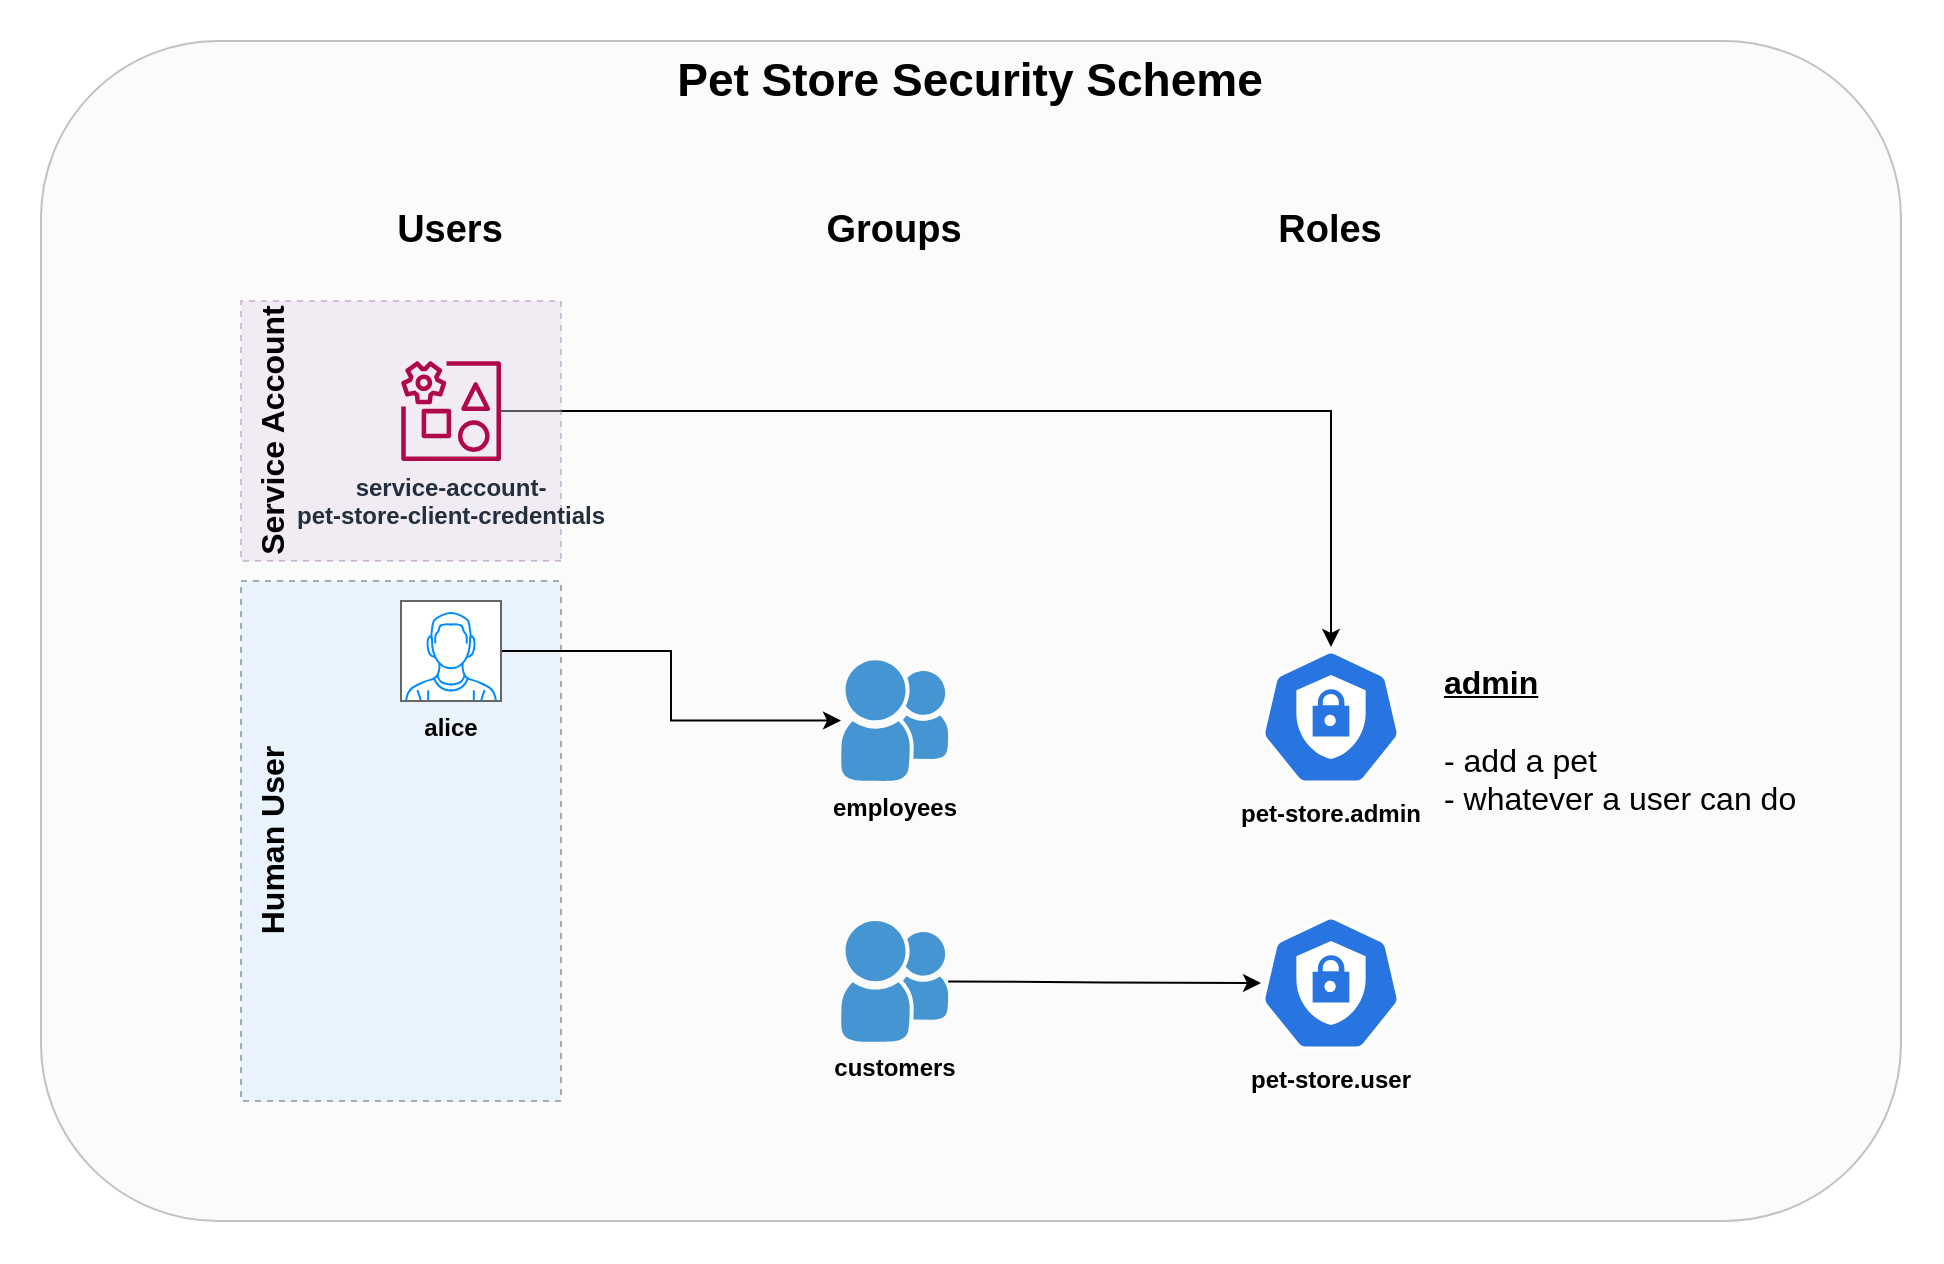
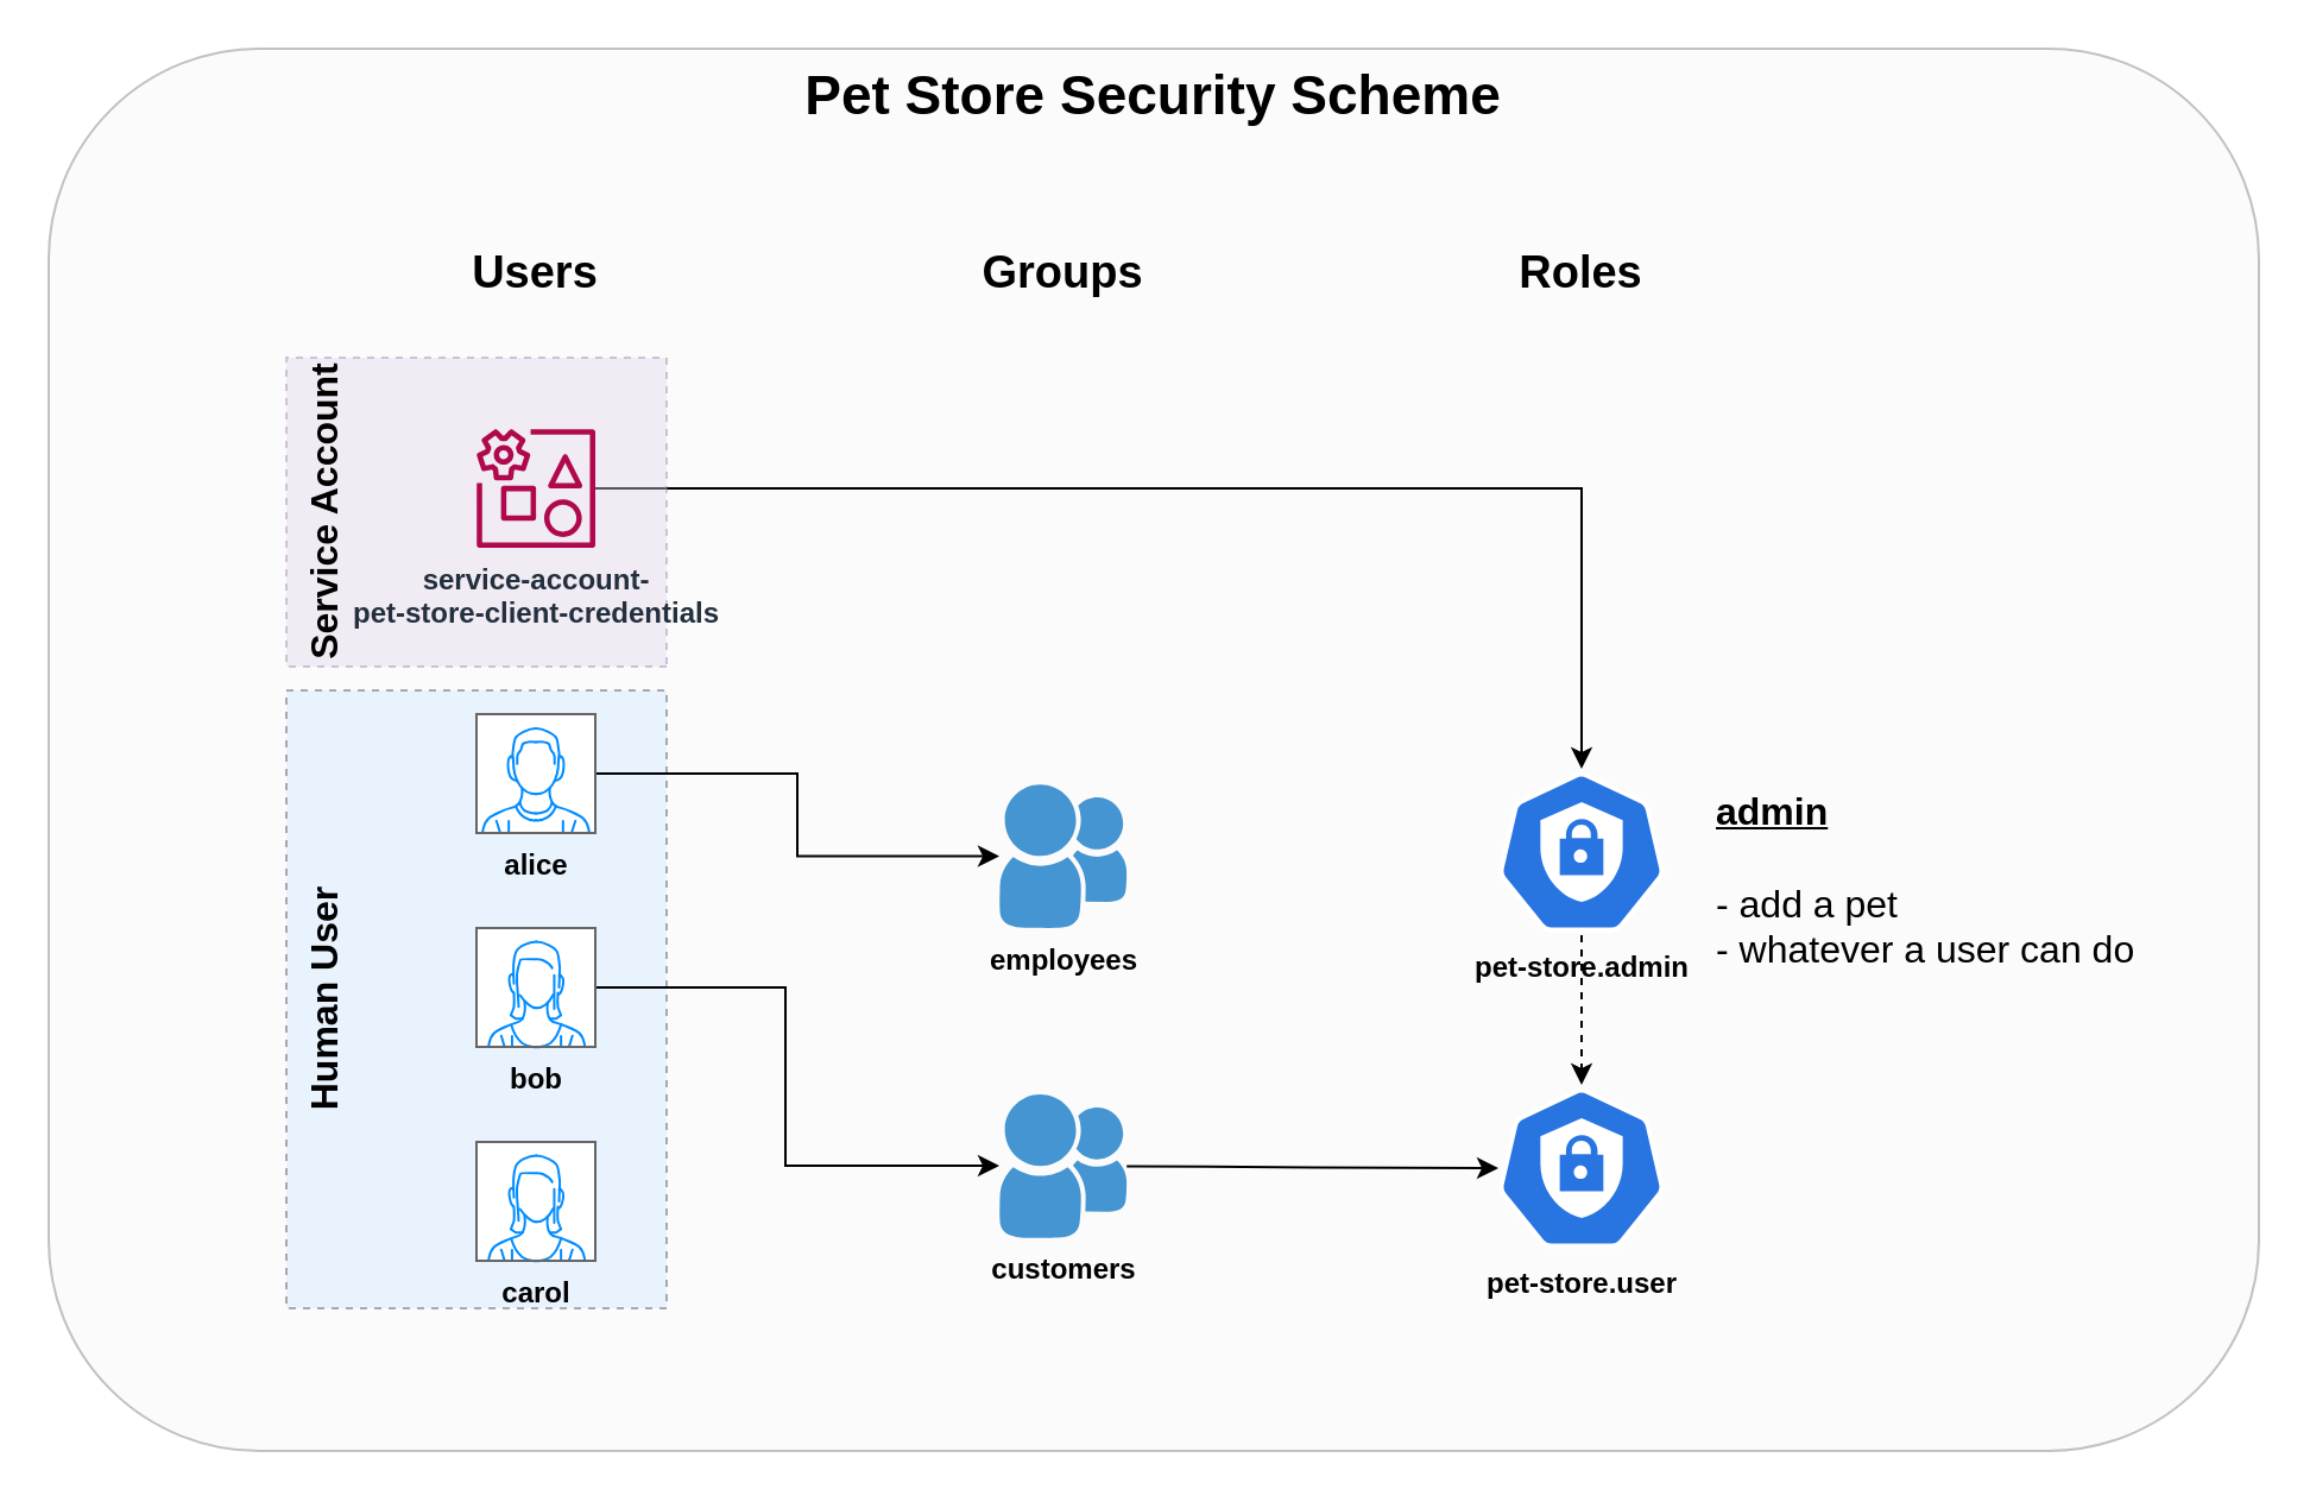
  <mxCell id="0" />
  <mxCell id="1" parent="0" />
  <mxCell id="2" value="Pet Store Security Scheme" style="rounded=1;whiteSpace=wrap;html=1;labelBackgroundColor=none;strokeColor=#666666;fontSize=23;opacity=40;verticalAlign=top;fontStyle=1;fillColor=#f5f5f5;fontColor=#000000;" vertex="1" parent="1"><mxGeometry x="20" y="20" width="930" height="590" as="geometry" /></mxCell>
  <mxCell id="3" value="Human User" style="text;html=1;strokeColor=#36393d;fillColor=#cce5ff;align=center;verticalAlign=top;whiteSpace=wrap;rounded=0;fontStyle=1;fontSize=16;direction=west;horizontal=0;dashed=1;labelPosition=center;verticalLabelPosition=middle;labelBackgroundColor=none;opacity=40;" vertex="1" parent="1"><mxGeometry x="120" y="290" width="160" height="260" as="geometry" /></mxCell>
+ <mxCell id="4" value="carol" style="verticalLabelPosition=bottom;shadow=0;dashed=0;align=center;html=1;verticalAlign=top;strokeWidth=1;shape=mxgraph.mockup.containers.userFemale;strokeColor=#666666;strokeColor2=#008cff;fontStyle=1" parent="1" vertex="1"><mxGeometry y="480" width="50" height="50" as="geometry" x="200" /></mxCell>
  <mxCell id="5" style="edgeStyle=orthogonalEdgeStyle;rounded=0;orthogonalLoop=1;jettySize=auto;html=1;" parent="1" source="6" target="12" edge="1"><mxGeometry relative="1" as="geometry" /></mxCell>
  <mxCell id="6" value="alice" style="verticalLabelPosition=bottom;shadow=0;dashed=0;align=center;html=1;verticalAlign=top;strokeWidth=1;shape=mxgraph.mockup.containers.userMale;strokeColor=#666666;strokeColor2=#008cff;fontStyle=1" parent="1" vertex="1"><mxGeometry y="300" width="50" height="50" as="geometry" x="200" /></mxCell>
+ <mxCell id="7" style="edgeStyle=orthogonalEdgeStyle;rounded=0;orthogonalLoop=1;jettySize=auto;html=1;" parent="1" source="8" target="14" edge="1"><mxGeometry relative="1" as="geometry"><Array as="points"><mxPoint x="330" y="415" /><mxPoint x="330" y="490" /></Array></mxGeometry></mxCell>
+ <mxCell id="8" value="bob" style="verticalLabelPosition=bottom;shadow=0;dashed=0;align=center;html=1;verticalAlign=top;strokeWidth=1;shape=mxgraph.mockup.containers.userFemale;strokeColor=#666666;strokeColor2=#008cff;fontStyle=1" parent="1" vertex="1"><mxGeometry y="390" width="50" height="50" as="geometry" x="200" /></mxCell>
  <mxCell id="9" value="pet-store.user" style="sketch=0;html=1;dashed=0;whitespace=wrap;fillColor=#2875E2;strokeColor=#ffffff;points=[[0.005,0.63,0],[0.1,0.2,0],[0.9,0.2,0],[0.5,0,0],[0.995,0.63,0],[0.72,0.99,0],[0.5,1,0],[0.28,0.99,0]];shape=mxgraph.kubernetes.icon;prIcon=c_role;verticalAlign=top;labelPosition=center;verticalLabelPosition=bottom;align=center;fontStyle=1" parent="1" vertex="1"><mxGeometry x="630" y="456" width="70" height="70" as="geometry" /></mxCell>
+ <mxCell id="10" style="edgeStyle=orthogonalEdgeStyle;rounded=0;orthogonalLoop=1;jettySize=auto;html=1;exitX=0.5;exitY=1;exitDx=0;exitDy=0;exitPerimeter=0;entryX=0.5;entryY=0;entryDx=0;entryDy=0;entryPerimeter=0;fontSize=16;dashed=1;" edge="1" parent="1" source="11" target="9"><mxGeometry relative="1" as="geometry" /></mxCell>
  <mxCell id="11" value="pet-store.admin" style="sketch=0;html=1;dashed=0;whitespace=wrap;fillColor=#2875E2;strokeColor=#ffffff;points=[[0.005,0.63,0],[0.1,0.2,0],[0.9,0.2,0],[0.5,0,0],[0.995,0.63,0],[0.72,0.99,0],[0.5,1,0],[0.28,0.99,0]];shape=mxgraph.kubernetes.icon;prIcon=c_role;verticalAlign=top;labelPosition=center;verticalLabelPosition=bottom;align=center;fontStyle=1" parent="1" vertex="1"><mxGeometry x="630" y="323" width="70" height="70" as="geometry" /></mxCell>
  <mxCell id="12" value="employees" style="shadow=0;dashed=0;html=1;strokeColor=none;fillColor=#4495D1;labelPosition=center;verticalLabelPosition=bottom;verticalAlign=top;align=center;outlineConnect=0;shape=mxgraph.veeam.2d.group;fontStyle=1" parent="1" vertex="1"><mxGeometry x="420" y="329.6" width="53.6" height="60.4" as="geometry" /></mxCell>
  <mxCell id="13" style="edgeStyle=orthogonalEdgeStyle;rounded=0;orthogonalLoop=1;jettySize=auto;html=1;" parent="1" target="9" edge="1"><mxGeometry relative="1" as="geometry"><mxPoint x="473.6" y="490.2" as="sourcePoint" /><mxPoint x="633.01" y="491.99" as="targetPoint" /></mxGeometry></mxCell>
  <mxCell id="14" value="customers" style="shadow=0;dashed=0;html=1;strokeColor=none;fillColor=#4495D1;labelPosition=center;verticalLabelPosition=bottom;verticalAlign=top;align=center;outlineConnect=0;shape=mxgraph.veeam.2d.group;fontStyle=1" parent="1" vertex="1"><mxGeometry x="420" y="460" width="53.6" height="60.4" as="geometry" /></mxCell>
  <mxCell id="15" style="edgeStyle=orthogonalEdgeStyle;rounded=0;orthogonalLoop=1;jettySize=auto;html=1;entryX=0.5;entryY=0;entryDx=0;entryDy=0;entryPerimeter=0;" edge="1" parent="1" source="21" target="11"><mxGeometry relative="1" as="geometry" /></mxCell>
  <mxCell id="16" value="Users" style="text;html=1;strokeColor=none;fillColor=none;align=center;verticalAlign=middle;whiteSpace=wrap;rounded=0;fontStyle=1;fontSize=19;" vertex="1" parent="1"><mxGeometry x="195" y="100" width="60" height="30" as="geometry" /></mxCell>
  <mxCell id="17" value="Groups" style="text;html=1;strokeColor=none;fillColor=none;align=center;verticalAlign=middle;whiteSpace=wrap;rounded=0;fontStyle=1;fontSize=19;" vertex="1" parent="1"><mxGeometry x="416.8" y="100" width="60" height="30" as="geometry" /></mxCell>
  <mxCell id="18" value="Roles" style="text;html=1;strokeColor=none;fillColor=none;align=center;verticalAlign=middle;whiteSpace=wrap;rounded=0;fontStyle=1;fontSize=19;" vertex="1" parent="1"><mxGeometry x="635" y="100" width="60" height="30" as="geometry" /></mxCell>
  <mxCell id="19" value="Service Account" style="text;html=1;strokeColor=#9673a6;fillColor=#e1d5e7;align=center;verticalAlign=top;whiteSpace=wrap;rounded=0;fontStyle=1;fontSize=16;direction=west;horizontal=0;dashed=1;labelPosition=center;verticalLabelPosition=middle;opacity=40;" vertex="1" parent="1"><mxGeometry x="120" y="150" width="160" height="130" as="geometry" /></mxCell>
  <mxCell id="20" style="edgeStyle=orthogonalEdgeStyle;rounded=0;orthogonalLoop=1;jettySize=auto;html=1;exitX=0.5;exitY=0;exitDx=0;exitDy=0;fontSize=16;" edge="1" parent="1" source="19" target="19"><mxGeometry relative="1" as="geometry" /></mxCell>
  <mxCell id="21" value="service-account-&lt;br&gt;pet-store-client-credentials" style="sketch=0;outlineConnect=0;fontColor=#232F3E;gradientColor=none;fillColor=#B0084D;strokeColor=none;dashed=0;verticalLabelPosition=bottom;verticalAlign=top;align=center;html=1;fontSize=12;fontStyle=1;aspect=fixed;pointerEvents=1;shape=mxgraph.aws4.organizations_management_account2;" parent="1" vertex="1"><mxGeometry y="180" width="50" height="50" as="geometry" x="200" /></mxCell>
  <mxCell id="22" value="&lt;b&gt;&lt;u&gt;admin&lt;/u&gt;&lt;/b&gt;&lt;br&gt;&lt;br&gt;- add a pet&lt;br&gt;- whatever a user can do" style="text;html=1;strokeColor=none;fillColor=none;align=left;verticalAlign=middle;whiteSpace=wrap;rounded=0;dashed=1;labelBackgroundColor=none;fontSize=16;opacity=40;" vertex="1" parent="1"><mxGeometry x="720" y="329.6" width="180" height="80" as="geometry" /></mxCell>
